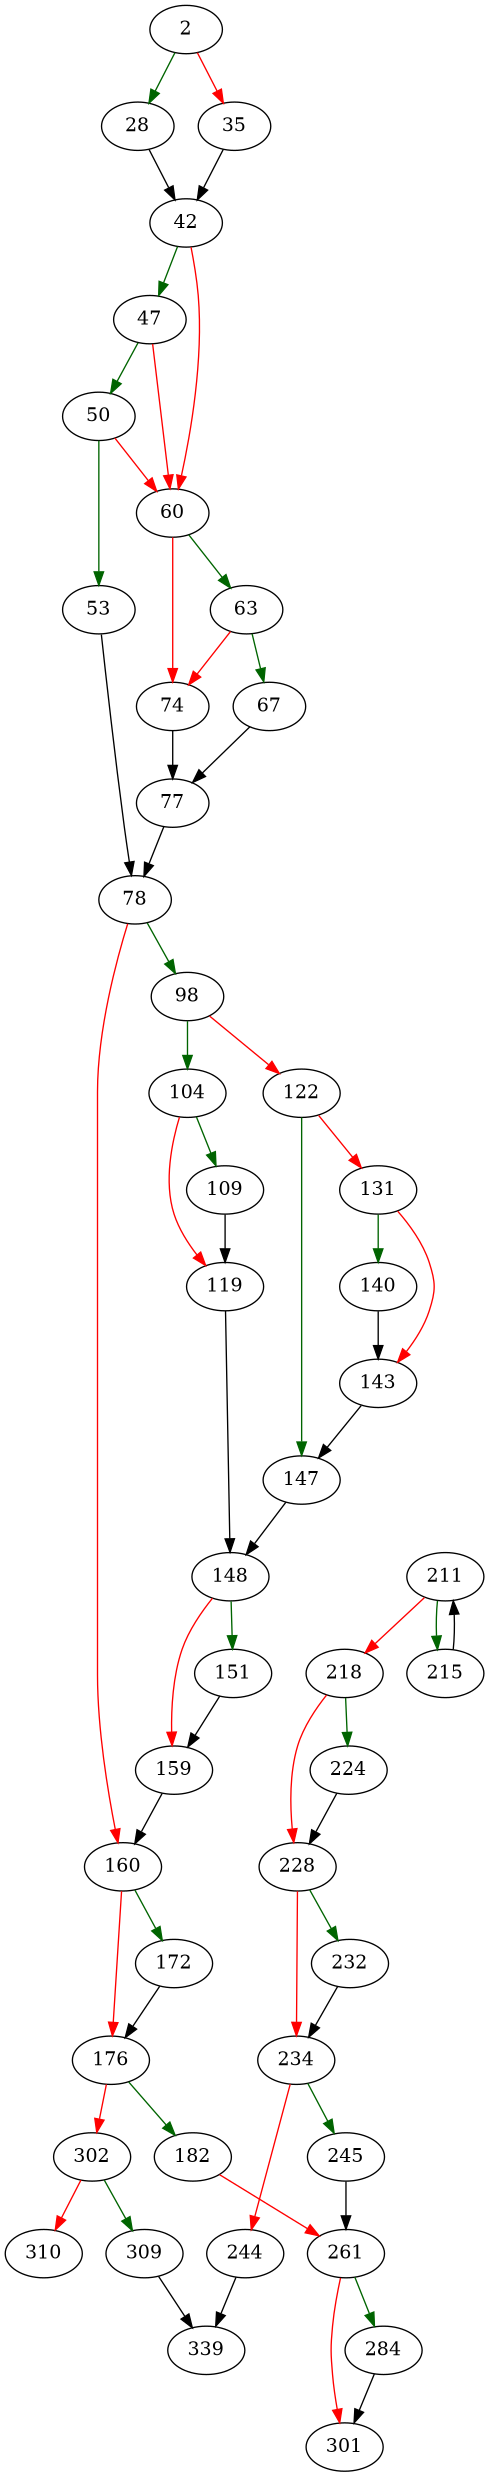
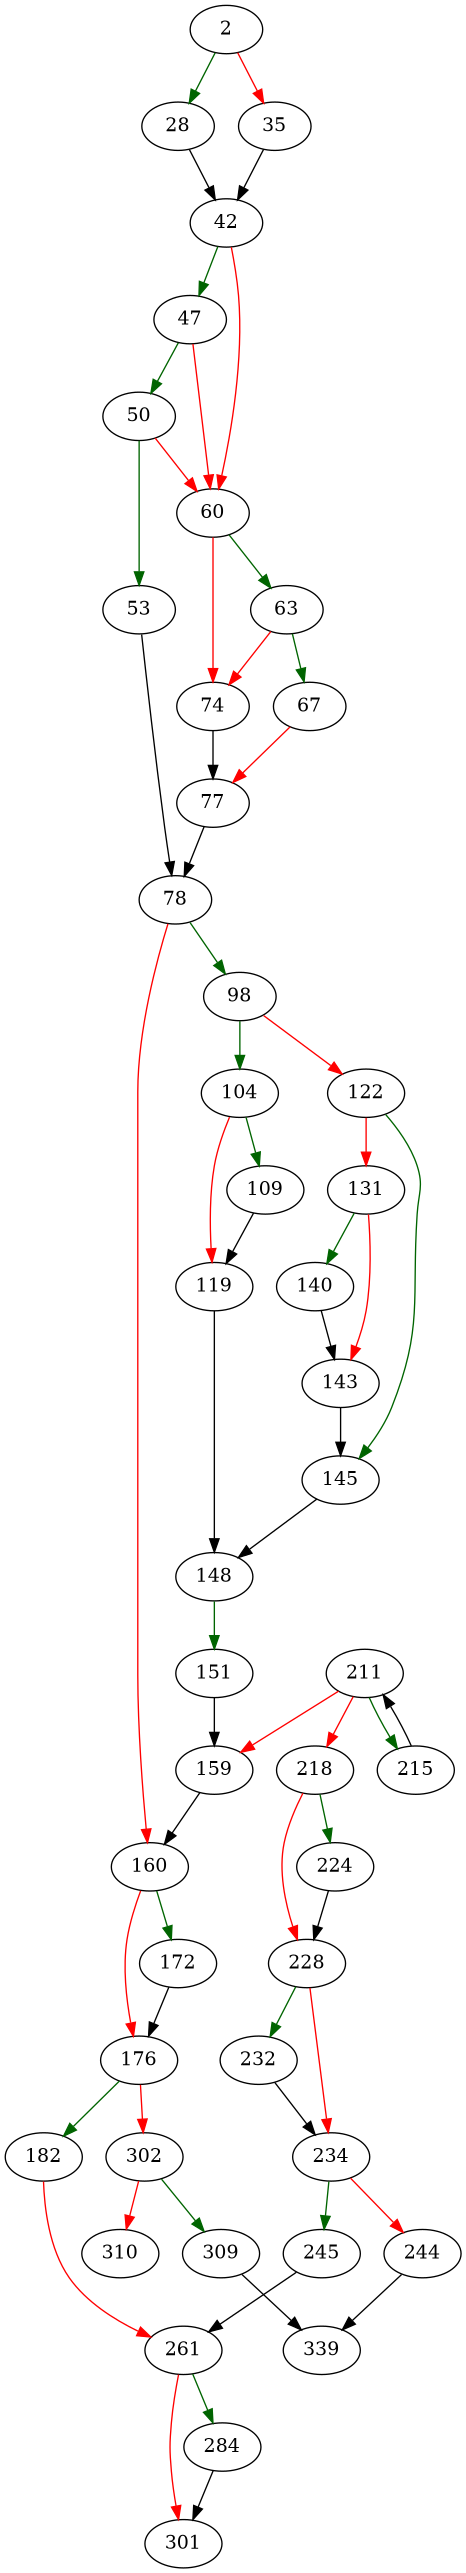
  strict digraph {
    2 [entry=true]
    28
    35
    42
    47
    60
    50
    63
    74
    53
    67
    77
    78
    98
    160
    104
    122
    172
    176
    109
    119
-   145 [label=147]
+   145
    131
    182
    302
    148
    140
    143
    151
    159
    261
    309
    310
    284
    301
    339
    211
    215
    218
    224
    228
    232
    234
    245
    244
    2 -> 28 [color=darkgreen cond=true]
    2 -> 35 [color=red cond=false]
    28 -> 42
    35 -> 42
    42 -> 47 [color=darkgreen cond=true]
    42 -> 60 [color=red cond=false]
    47 -> 60 [color=red cond=false]
    47 -> 50 [color=darkgreen cond=true]
    60 -> 63 [color=darkgreen cond=true]
    60 -> 74 [color=red cond=false]
    50 -> 60 [color=red cond=false]
    50 -> 53 [color=darkgreen cond=true]
    63 -> 74 [color=red cond=false]
    63 -> 67 [color=darkgreen cond=true]
    74 -> 77
    53 -> 78
-   67 -> 77
+   67 -> 77 [color=red]
    77 -> 78
    78 -> 98 [color=darkgreen cond=true]
    78 -> 160 [color=red cond=false]
    98 -> 104 [color=darkgreen cond=true]
    98 -> 122 [color=red cond=false]
    160 -> 172 [color=darkgreen cond=true]
    160 -> 176 [color=red cond=false]
    104 -> 109 [color=darkgreen cond=true]
    104 -> 119 [color=red cond=false]
    122 -> 145 [color=darkgreen cond=true]
    122 -> 131 [color=red cond=false]
    172 -> 176
    176 -> 182 [color=darkgreen cond=true]
    176 -> 302 [color=red cond=false]
    109 -> 119
    119 -> 148
    145 -> 148
    131 -> 140 [color=darkgreen cond=true]
    131 -> 143 [color=red cond=false]
    182 -> 261 [color=red cond=false]
    302 -> 309 [color=darkgreen cond=true]
    302 -> 310 [color=red cond=false]
    148 -> 151 [color=darkgreen cond=true]
-   148 -> 159 [color=red cond=false]
+   211 -> 159 [color=red cond=false]
    140 -> 143
    143 -> 145
    151 -> 159
    159 -> 160
    261 -> 284 [color=darkgreen cond=true]
    261 -> 301 [color=red cond=false]
    309 -> 339
    284 -> 301
    211 -> 215 [color=darkgreen cond=true]
    211 -> 218 [color=red cond=false]
    215 -> 211
    218 -> 224 [color=darkgreen cond=true]
    218 -> 228 [color=red cond=false]
    224 -> 228
    228 -> 232 [color=darkgreen cond=true]
    228 -> 234 [color=red cond=false]
    232 -> 234
    234 -> 245 [color=darkgreen cond=true]
    234 -> 244 [color=red cond=false]
    245 -> 261
    244 -> 339
  }
